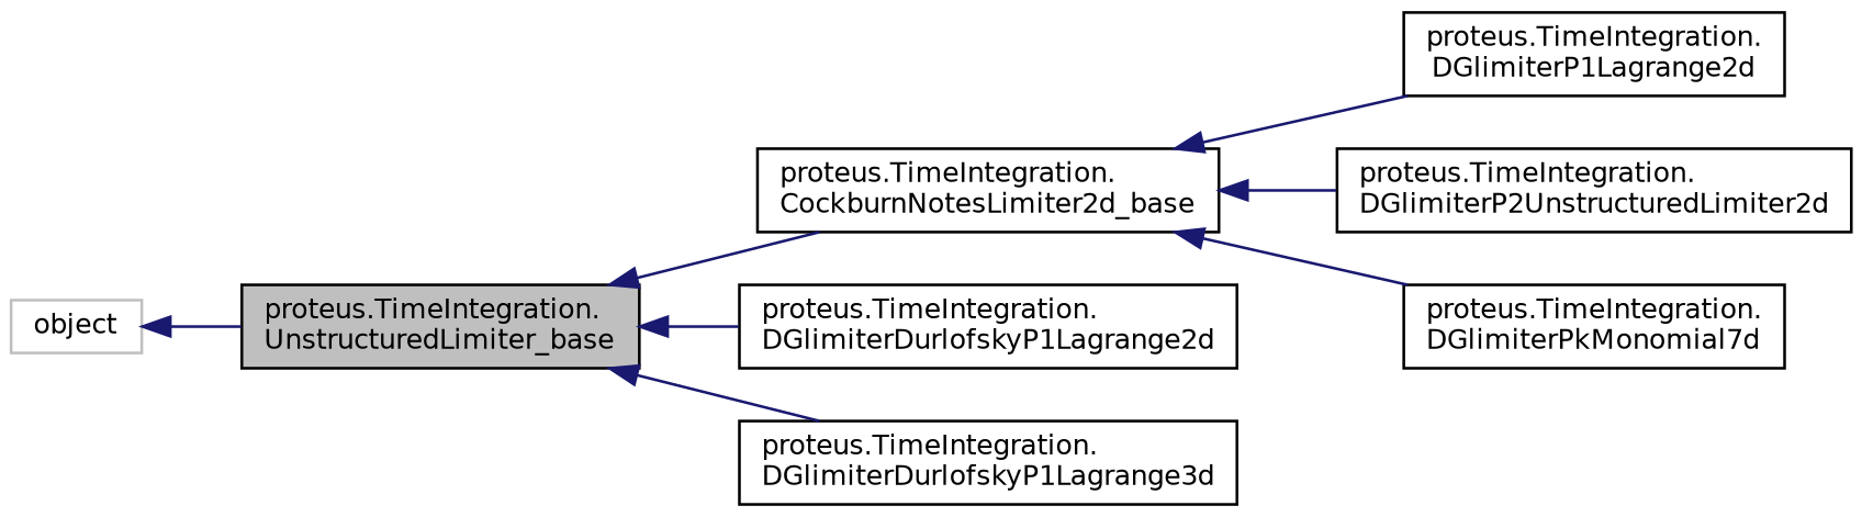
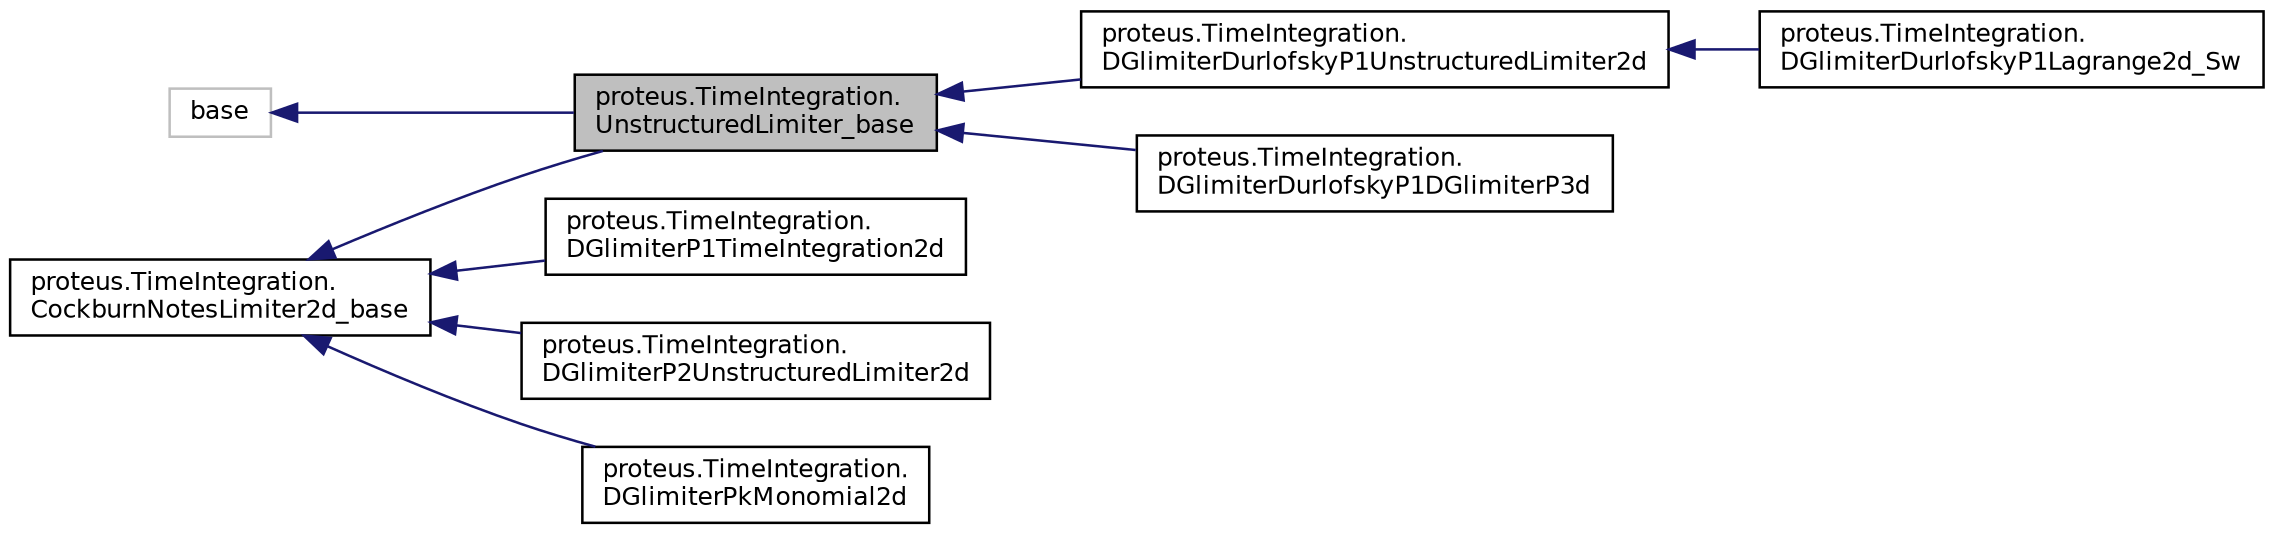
  digraph {
    rankdir=LR
    node [color=black fillcolor=white fontname=Helvetica fontsize=10 shape=record style=filled]
    edge [color=midnightblue dir=back fontname=Helvetica fontsize=10 labelfontname=Helvetica labelfontsize=10 style=solid]
    n1 [fillcolor=grey75 fontcolor=black height=0.2 label="proteus.TimeIntegration.\lUnstructuredLimiter_base" width=0.4]
    n2 [height=0.2 label="proteus.TimeIntegration.\lCockburnNotesLimiter2d_base" width=0.4]
-   n3 [height=0.2 label="proteus.TimeIntegration.\lDGlimiterDurlofskyP1Lagrange2d" width=0.4]
-   n4 [height=0.2 label="proteus.TimeIntegration.\lDGlimiterDurlofskyP1Lagrange3d" width=0.4]
-   n5 [height=0.2 label="proteus.TimeIntegration.\lDGlimiterP1Lagrange2d" width=0.4]
+   n3 [height=0.2 label="proteus.TimeIntegration.\lDGlimiterDurlofskyP1UnstructuredLimiter2d" width=0.4]
+   n4 [height=0.2 label="proteus.TimeIntegration.\lDGlimiterDurlofskyP1DGlimiterP3d" width=0.4]
+   n5 [height=0.2 label="proteus.TimeIntegration.\lDGlimiterP1TimeIntegration2d" width=0.4]
    n6 [height=0.2 label="proteus.TimeIntegration.\lDGlimiterP2UnstructuredLimiter2d" width=0.4]
-   n7 [height=0.2 label="proteus.TimeIntegration.\lDGlimiterPkMonomial7d" width=0.4]
-   n9 [color=grey75 height=0.2 label=object width=0.4]
-   n1 -> n2
+   n7 [height=0.2 label="proteus.TimeIntegration.\lDGlimiterPkMonomial2d" width=0.4]
+   n8 [height=0.2 label="proteus.TimeIntegration.\lDGlimiterDurlofskyP1Lagrange2d_Sw" width=0.4]
+   n9 [color=grey75 height=0.2 label=base width=0.4]
+   n2 -> n1
    n1 -> n3
    n1 -> n4
    n2 -> n5
    n2 -> n6
    n2 -> n7
+   n3 -> n8
    n9 -> n1
  }
